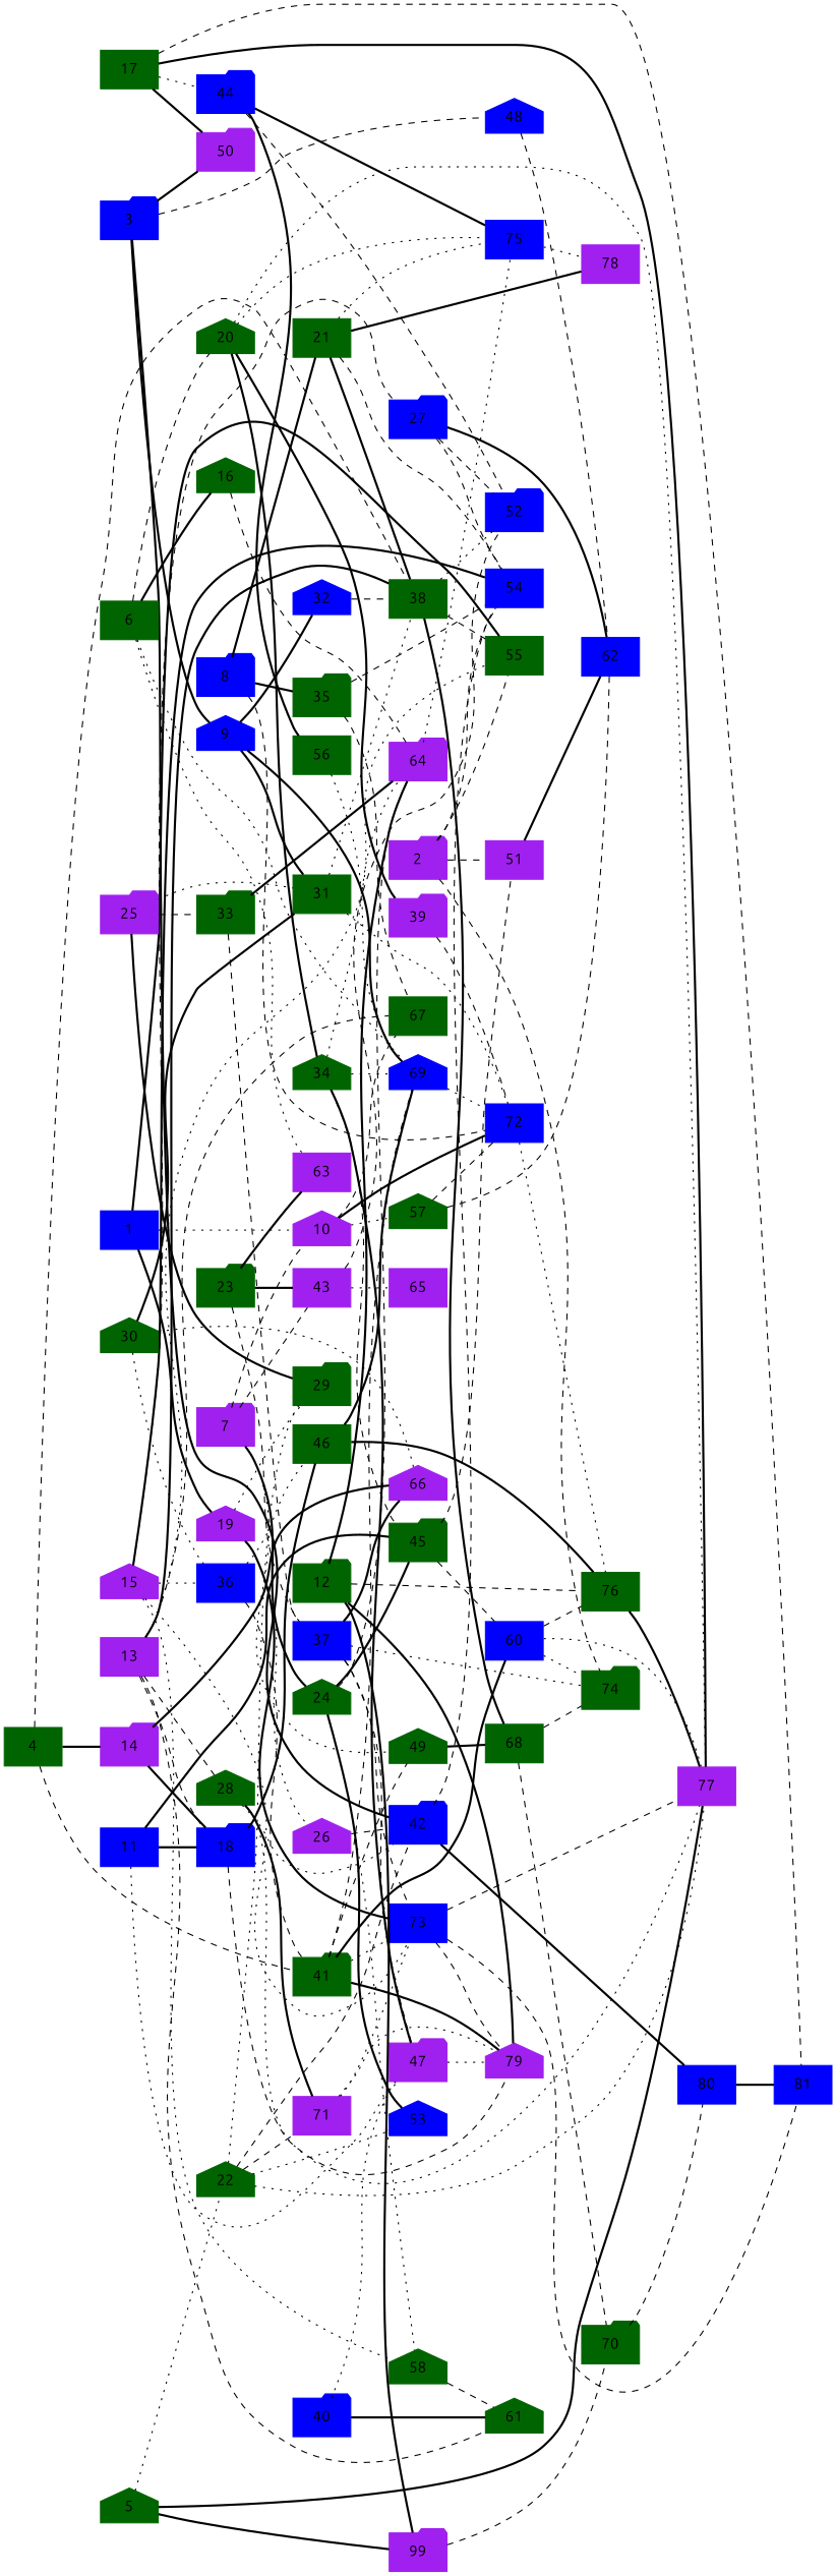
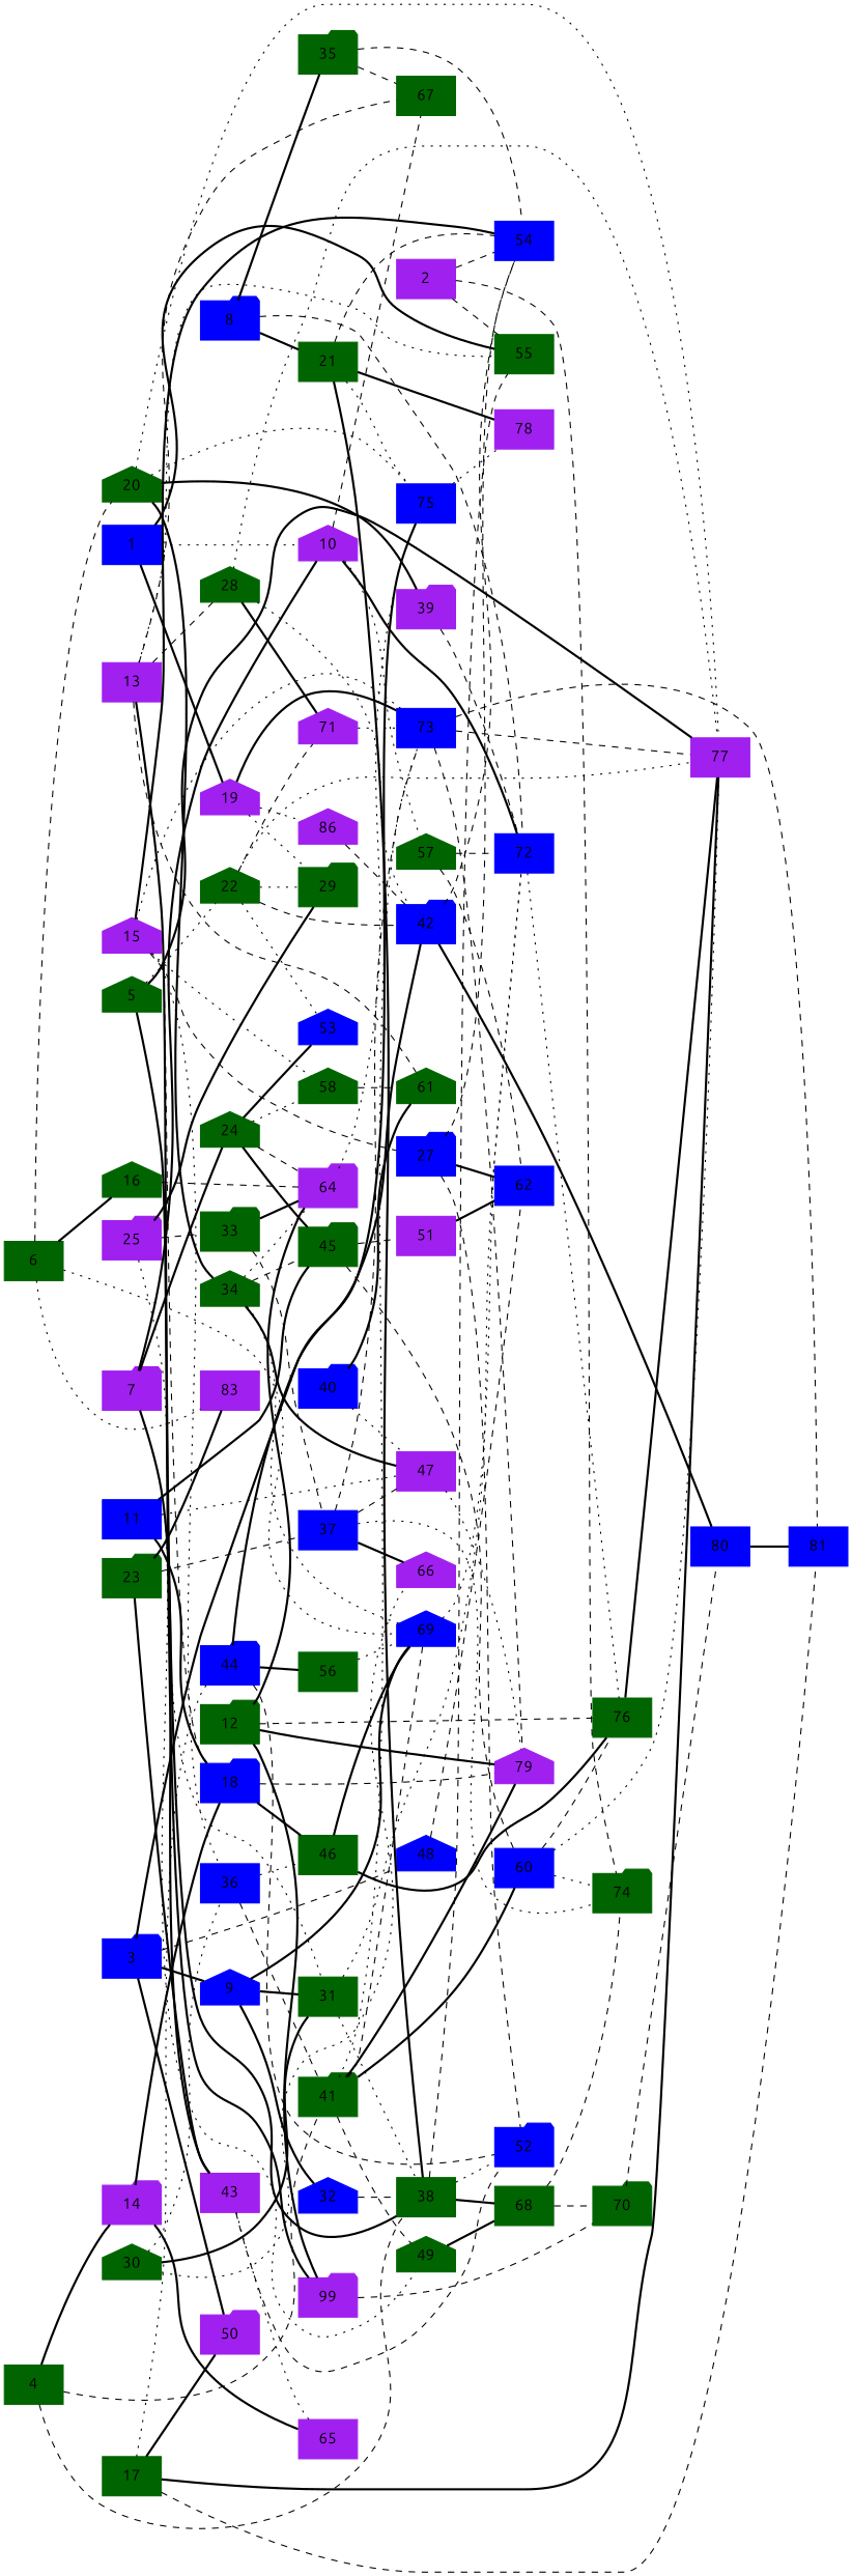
  graph {
    fontname=Ubuntu
    rankdir=LR
    node [color=darkgreen fontname=Ubuntu shape=box style=filled]
    edge [fontname=Ubuntu style=bold]
    1 [color=blue]
    10 [color=purple shape=house]
    19 [color=purple shape=house]
    55
    72 [color=blue]
    57 [shape=house]
    67
    73 [color=blue]
    29 [shape=folder]
-   26 [color=purple shape=house]
-   2 [color=purple shape=folder]
+   26 [color=purple shape=house label=86]
+   2 [color=purple]
    51 [color=purple]
    54 [color=blue]
    74 [shape=folder]
    62 [color=blue]
    3 [color=blue shape=folder]
    9 [color=blue shape=house]
    42 [color=blue shape=folder]
    48 [color=blue shape=house]
    50 [color=purple shape=folder]
    69 [color=blue shape=house]
    31
    32 [color=blue shape=house]
    80 [color=blue]
    14 [color=purple shape=folder]
    4
    38
    41 [shape=folder]
    18 [color=blue shape=folder]
    65 [color=purple]
    52 [color=blue shape=folder]
    68
    49 [shape=house]
    79 [color=purple shape=house]
    60 [color=blue]
    5 [shape=house]
    22 [shape=house]
    n38 [color=purple label=99 shape=folder]
    77 [color=purple]
    53 [color=blue shape=house]
-   71 [color=purple]
+   71 [color=purple shape=house]
    70 [shape=folder]
    16 [shape=house]
    6
    20 [shape=house]
-   63 [color=purple]
+   63 [color=purple label=83]
    64 [color=purple shape=folder]
    34 [shape=house]
    39 [color=purple shape=folder]
    75 [color=blue]
    7 [color=purple shape=folder]
    24 [shape=house]
    43 [color=purple]
    45 [shape=folder]
    58 [shape=house]
    8 [color=blue shape=folder]
    21
    35 [shape=folder]
    78 [color=purple]
    76
    11 [color=blue]
-   47 [color=purple shape=folder]
+   47 [color=purple]
    46
    12 [shape=folder]
    13 [color=purple]
    28 [shape=house]
    61 [shape=house]
    15 [color=purple shape=house]
    27 [color=blue shape=folder]
    36 [color=blue]
    81 [color=blue]
    17
    44 [color=blue shape=folder]
    56
    23 [shape=folder]
    37 [color=blue]
    66 [color=purple shape=house]
    25 [color=purple shape=folder]
    33 [shape=folder]
    30 [shape=house]
    40 [color=blue shape=folder]
    1 -- 10 [style=dotted]
    1 -- 19
    1 -- 55
    10 -- 72
    10 -- 57 [style=dotted]
    10 -- 67 [style=dashed]
    19 -- 73
    19 -- 29 [style=dotted]
    19 -- 26 [style=dotted]
    72 -- 76 [style=dotted]
    57 -- 72 [style=dashed]
    57 -- 62 [style=dashed]
    73 -- 79 [style=dashed]
    73 -- 77 [style=dashed]
    73 -- 81 [style=dashed]
    26 -- 42 [style=dashed]
    2 -- 55 [style=dashed]
-   2 -- 51 [style=dashed]
    2 -- 54 [style=dashed]
    2 -- 74 [style=dashed]
    51 -- 62
    3 -- 9
    3 -- 42
    3 -- 48 [style=dashed]
    3 -- 50
    9 -- 69
    9 -- 31
    9 -- 32
    42 -- 54 [style=dashed]
    42 -- 80
    48 -- 62 [style=dashed]
    69 -- 72 [style=dotted]
    31 -- 72 [style=dotted]
    31 -- 38 [style=dotted]
    32 -- 38 [style=dashed]
    80 -- 81
    14 -- 18
-   14 -- 66
+   14 -- 65
    4 -- 14
    4 -- 38 [style=dashed]
    4 -- 41 [style=dashed]
    38 -- 55 [style=dashed]
    38 -- 52 [style=dotted]
    38 -- 68
    41 -- 73 [style=dotted]
    41 -- 69 [style=dashed]
    41 -- 49 [style=dashed]
    41 -- 79
    41 -- 60
    18 -- 79 [style=dashed]
    18 -- 46
    68 -- 74 [style=dashed]
    68 -- 70 [style=dashed]
    49 -- 68
    60 -- 74 [style=dotted]
    60 -- 77 [style=dotted]
    60 -- 76 [style=dashed]
    5 -- 22 [style=dotted]
    5 -- n38
    5 -- 77
    22 -- 29 [style=dotted]
    22 -- 42 [style=dashed]
    22 -- 77 [style=dotted]
    22 -- 53 [style=dotted]
    22 -- 71 [style=dashed]
    n38 -- 70 [style=dashed]
    71 -- 73 [style=dotted]
-   71 -- 79 [style=dotted]
    70 -- 80 [style=dashed]
    16 -- 64 [style=dashed]
    6 -- 69 [style=dotted]
    6 -- 16
    6 -- 20 [style=dashed]
    6 -- 63 [style=dotted]
    20 -- 77 [style=dotted]
    20 -- 34
    20 -- 39
    20 -- 75 [style=dotted]
    64 -- 75 [style=dotted]
    34 -- 69 [style=dotted]
    34 -- 64 [style=dotted]
    34 -- 45 [style=dashed]
    34 -- 47
    39 -- 72 [style=dashed]
    75 -- 78 [style=dotted]
-   7 -- 10 [style=dashed]
+   7 -- 10
    7 -- 49 [style=dotted]
    7 -- 24
-   7 -- 43 [style=dashed]
+   7 -- 43
    24 -- 53
    24 -- 64 [style=dashed]
    24 -- 45
    24 -- 58 [style=dotted]
    43 -- 65 [style=dotted]
    43 -- 52 [style=dashed]
    45 -- 51 [style=dashed]
    45 -- 60 [style=dashed]
    58 -- 61 [style=dashed]
    8 -- 72 [style=dashed]
    8 -- 21
    8 -- 35
    21 -- 54 [style=dashed]
    21 -- 38
    21 -- 75 [style=dotted]
    21 -- 78
    35 -- 67 [style=dashed]
    35 -- 54 [style=dashed]
    76 -- 77
    11 -- 18
    11 -- 45
    11 -- 47 [style=dotted]
    47 -- 79 [style=dotted]
    46 -- 69
    46 -- 76
    12 -- 79
    12 -- n38
    12 -- 64
    12 -- 76 [style=dashed]
    13 -- 55 [style=dotted]
    13 -- 67 [style=dashed]
    13 -- 38
    13 -- 18 [style=dashed]
    13 -- 28 [style=dashed]
    13 -- 61 [style=dashed]
    28 -- 42 [style=dotted]
    28 -- 77 [style=dotted]
    28 -- 71
    15 -- 73 [style=dotted]
    15 -- 54
    15 -- 58 [style=dotted]
    15 -- 27 [style=dashed]
    15 -- 36 [style=dotted]
    27 -- 54 [style=dashed]
    27 -- 62
    27 -- 52 [style=dashed]
    36 -- 41 [style=dashed]
    36 -- 46 [style=dotted]
    17 -- 50
    17 -- 77
    17 -- 81 [style=dashed]
    17 -- 44 [style=dotted]
    44 -- 52 [style=dashed]
    44 -- 75
    44 -- 56
    56 -- 69 [style=dotted]
    23 -- 63
    23 -- 43
    23 -- 37 [style=dashed]
    37 -- 73 [style=dashed]
    37 -- 74 [style=dotted]
    37 -- 47 [style=dashed]
    37 -- 66
    25 -- 29
    25 -- 31 [style=dotted]
    25 -- 33 [style=dashed]
    33 -- 64
    33 -- 37 [style=dashed]
    30 -- 31
    30 -- 36 [style=dotted]
    30 -- 66 [style=dotted]
    40 -- 47 [style=dotted]
    40 -- 61
  }
